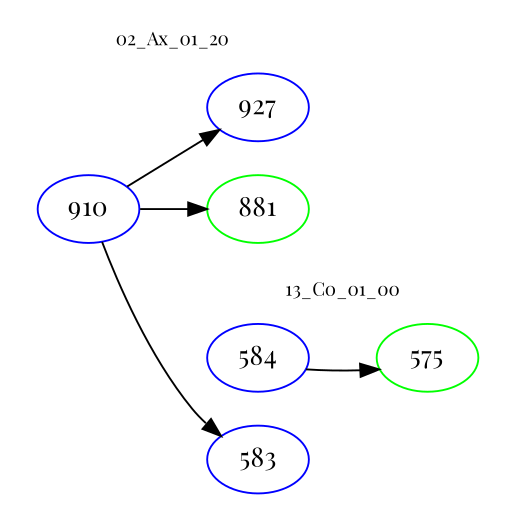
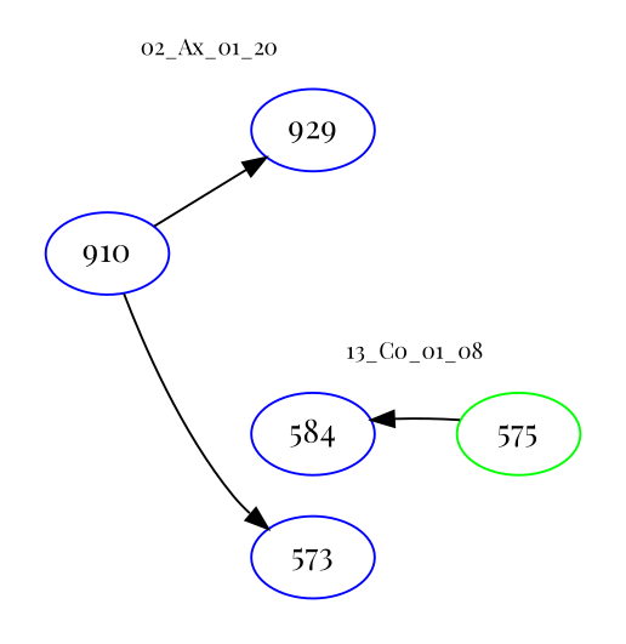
  digraph {
    fontname="Playfair Display"
    rankdir=LR
    node [color=blue fontname="Playfair Display"]
    edge [color=black fontname="Playfair Display"]
    n1 [label=910]
-   n2 [color=green label=881]
-   n3 [label=927]
+   n3 [label=929]
    n4 [label=584]
    n5 [color=green label=575]
-   n6 [label=583]
+   n6 [label=573]
    subgraph cluster_1 {
      color=white
      fontsize=10
      label="02_Ax_01_20"
      n1
-     n2
      n3
    }
    subgraph cluster_2 {
      color=white
      fontsize=10
-     label="13_C0_01_00"
+     label="13_C0_01_08"
      n4
      n5
      n6
    }
-   n1 -> n2
    n1 -> n3
    n1 -> n6
-   n4 -> n5
+   n5 -> n4
  }
